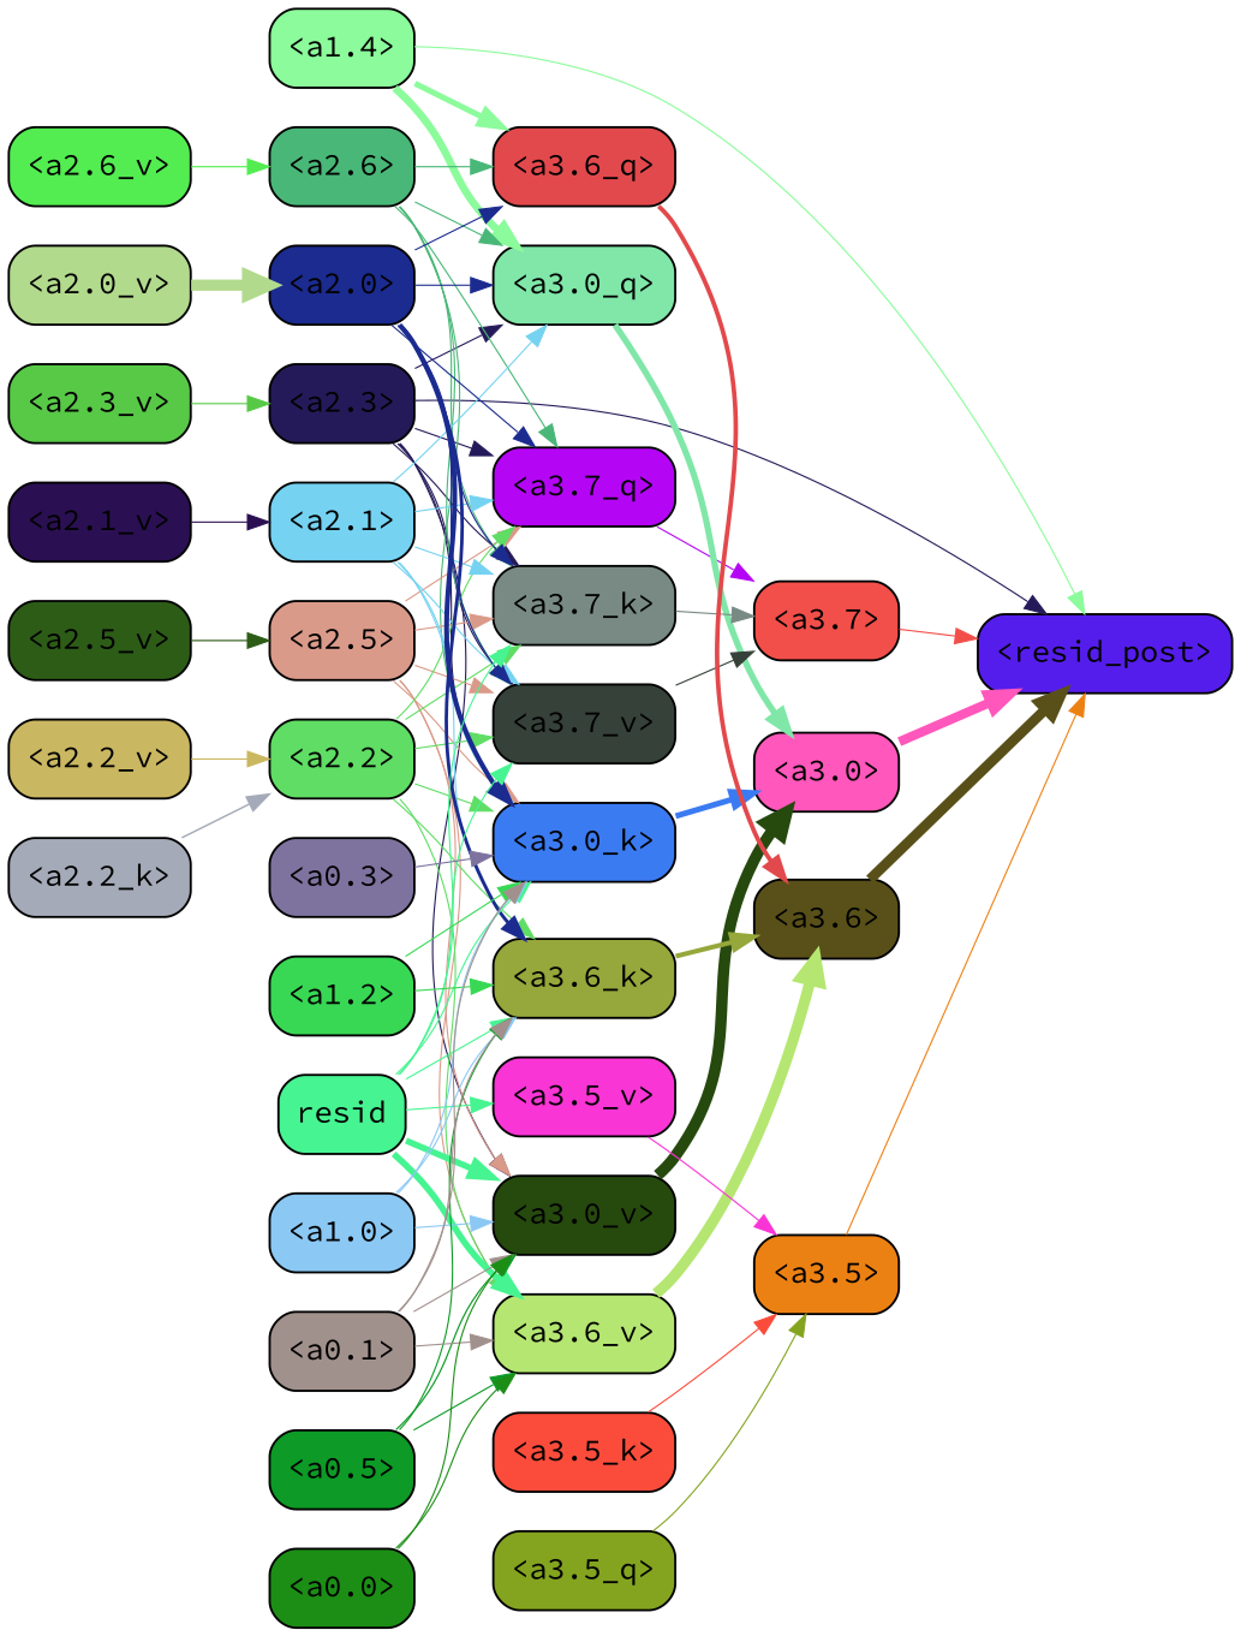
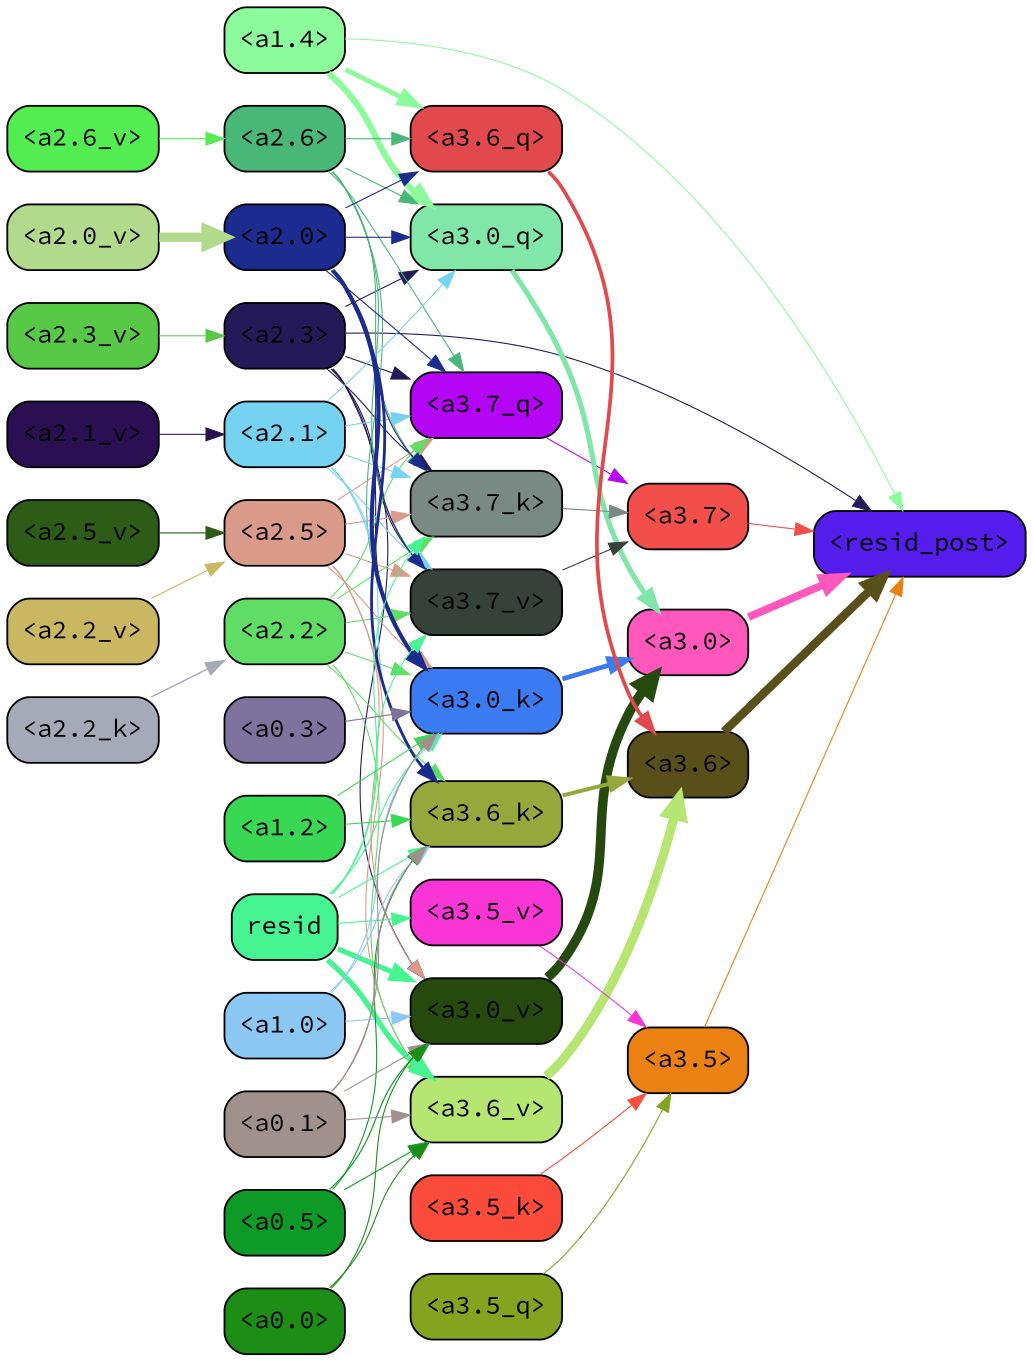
  strict digraph {
    fontname="Source Code Pro"
    rankdir=LR
    splines=true
    node [color=black fontname="Source Code Pro" shape=box style="filled, rounded"]
    edge [color="#251a59" fontname="Source Code Pro" penwidth=0.6]
    "<a3.7>" [fillcolor="#f24f4a"]
    "<resid_post>" [fillcolor="#551deb"]
    "<a3.6>" [fillcolor="#595019"]
    "<a3.5>" [fillcolor="#ec8113"]
    "<a3.0>" [fillcolor="#ff57bb"]
    "<a2.3>" [fillcolor="#251a59"]
    "<a3.7_q>" [fillcolor="#b406f5"]
    "<a3.0_q>" [fillcolor="#80e7a8"]
    "<a3.7_k>" [fillcolor="#788a83"]
    "<a3.0_k>" [fillcolor="#3b7bf2"]
    "<a3.7_v>" [fillcolor="#364139"]
    "<a3.0_v>" [fillcolor="#26490e"]
    "<a1.4>" [fillcolor="#8cfb9b"]
    "<a3.6_q>" [fillcolor="#e2494c"]
    "<a3.5_q>" [fillcolor="#84a420"]
    "<a3.6_k>" [fillcolor="#96a73b"]
    "<a3.5_k>" [fillcolor="#fb4c3b"]
    "<a3.6_v>" [fillcolor="#b5e671"]
    "<a3.5_v>" [fillcolor="#f935d6"]
    "<a2.6>" [fillcolor="#49b777"]
    "<a2.5>" [fillcolor="#da9a89"]
    "<a2.2>" [fillcolor="#5fdd64"]
    "<a2.1>" [fillcolor="#75d2f1"]
    "<a2.0>" [fillcolor="#1b2b8f"]
    n25 [fillcolor="#46f491" label=resid]
    "<a1.2>" [fillcolor="#38d854"]
    "<a1.0>" [fillcolor="#8bc8f4"]
    "<a0.5>" [fillcolor="#0d9a26"]
    "<a0.1>" [fillcolor="#a1918d"]
    "<a0.3>" [fillcolor="#7e739f"]
    "<a0.0>" [fillcolor="#1c8e16"]
    "<a2.2_k>" [fillcolor="#a4aab7"]
    "<a2.6_v>" [fillcolor="#53ec51"]
    "<a2.5_v>" [fillcolor="#2d5c17"]
    "<a2.3_v>" [fillcolor="#58c847"]
    "<a2.2_v>" [fillcolor="#cab761"]
    "<a2.1_v>" [fillcolor="#2a1052"]
    "<a2.0_v>" [fillcolor="#b2da8d"]
    "<a3.7>" -> "<resid_post>" [color="#f24f4a"]
    "<a3.6>" -> "<resid_post>" [color="#595019" penwidth=4.670643210411072]
    "<a3.5>" -> "<resid_post>" [color="#ec8113"]
    "<a3.0>" -> "<resid_post>" [color="#ff57bb" penwidth=4.246885180473328]
    "<a2.3>" -> "<resid_post>"
    "<a2.3>" -> "<a3.7_q>"
    "<a2.3>" -> "<a3.0_q>"
    "<a2.3>" -> "<a3.7_k>"
    "<a2.3>" -> "<a3.0_k>"
    "<a2.3>" -> "<a3.7_v>"
    "<a2.3>" -> "<a3.0_v>"
    "<a3.7_q>" -> "<a3.7>" [color="#b406f5"]
    "<a3.0_q>" -> "<a3.0>" [color="#80e7a8" penwidth=2.8638100624084473]
    "<a3.7_k>" -> "<a3.7>" [color="#788a83"]
    "<a3.0_k>" -> "<a3.0>" [color="#3b7bf2" penwidth=2.6274144649505615]
    "<a3.7_v>" -> "<a3.7>" [color="#364139"]
    "<a3.0_v>" -> "<a3.0>" [color="#26490e" penwidth=5.188832879066467]
    "<a1.4>" -> "<resid_post>" [color="#8cfb9b"]
    "<a1.4>" -> "<a3.0_q>" [color="#8cfb9b" penwidth=3.477886103093624]
    "<a1.4>" -> "<a3.6_q>" [color="#8cfb9b" penwidth=2.6487714648246765]
    "<a3.6_q>" -> "<a3.6>" [color="#e2494c" penwidth=2.03758105635643]
    "<a3.5_q>" -> "<a3.5>" [color="#84a420"]
    "<a3.6_k>" -> "<a3.6>" [color="#96a73b" penwidth=2.174198240041733]
    "<a3.5_k>" -> "<a3.5>" [color="#fb4c3b"]
    "<a3.6_v>" -> "<a3.6>" [color="#b5e671" penwidth=5.002329230308533]
    "<a3.5_v>" -> "<a3.5>" [color="#f935d6"]
    "<a2.6>" -> "<a3.7_q>" [color="#49b777"]
    "<a2.6>" -> "<a3.0_q>" [color="#49b777"]
    "<a2.6>" -> "<a3.7_k>" [color="#49b777"]
    "<a2.6>" -> "<a3.0_k>" [color="#49b777"]
    "<a2.6>" -> "<a3.7_v>" [color="#49b777"]
    "<a2.6>" -> "<a3.6_q>" [color="#49b777"]
    "<a2.5>" -> "<a3.7_q>" [color="#da9a89"]
    "<a2.5>" -> "<a3.7_k>" [color="#da9a89"]
    "<a2.5>" -> "<a3.0_k>" [color="#da9a89"]
    "<a2.5>" -> "<a3.7_v>" [color="#da9a89"]
    "<a2.5>" -> "<a3.0_v>" [color="#da9a89"]
    "<a2.5>" -> "<a3.6_v>" [color="#da9a89"]
    "<a2.2>" -> "<a3.7_q>" [color="#5fdd64"]
    "<a2.2>" -> "<a3.7_k>" [color="#5fdd64"]
    "<a2.2>" -> "<a3.0_k>" [color="#5fdd64"]
    "<a2.2>" -> "<a3.7_v>" [color="#5fdd64"]
    "<a2.2>" -> "<a3.6_k>" [color="#5fdd64"]
    "<a2.2>" -> "<a3.6_v>" [color="#5fdd64"]
    "<a2.1>" -> "<a3.7_q>" [color="#75d2f1"]
    "<a2.1>" -> "<a3.0_q>" [color="#75d2f1"]
    "<a2.1>" -> "<a3.7_k>" [color="#75d2f1"]
    "<a2.1>" -> "<a3.0_k>" [color="#75d2f1"]
    "<a2.1>" -> "<a3.7_v>" [color="#75d2f1"]
    "<a2.1>" -> "<a3.6_k>" [color="#75d2f1"]
    "<a2.0>" -> "<a3.7_q>" [color="#1b2b8f"]
    "<a2.0>" -> "<a3.0_q>" [color="#1b2b8f"]
    "<a2.0>" -> "<a3.7_k>" [color="#1b2b8f"]
    "<a2.0>" -> "<a3.0_k>" [color="#1b2b8f" penwidth=2.23091459274292]
    "<a2.0>" -> "<a3.7_v>" [color="#1b2b8f"]
    "<a2.0>" -> "<a3.6_q>" [color="#1b2b8f"]
    "<a2.0>" -> "<a3.6_k>" [color="#1b2b8f" penwidth=1.5417278409004211]
    n25 -> "<a3.7_k>" [color="#46f491"]
    n25 -> "<a3.0_k>" [color="#46f491"]
    n25 -> "<a3.7_v>" [color="#46f491"]
    n25 -> "<a3.0_v>" [color="#46f491" penwidth=2.8577730655670166]
    n25 -> "<a3.6_k>" [color="#46f491"]
    n25 -> "<a3.6_v>" [color="#46f491" penwidth=2.9511587619781494]
    n25 -> "<a3.5_v>" [color="#46f491"]
    "<a1.2>" -> "<a3.0_k>" [color="#38d854"]
    "<a1.2>" -> "<a3.6_k>" [color="#38d854"]
    "<a1.0>" -> "<a3.0_k>" [color="#8bc8f4"]
    "<a1.0>" -> "<a3.0_v>" [color="#8bc8f4"]
    "<a1.0>" -> "<a3.6_k>" [color="#8bc8f4"]
    "<a0.5>" -> "<a3.0_v>" [color="#0d9a26" penwidth=0.6446345448493958]
    "<a0.5>" -> "<a3.6_k>" [color="#0d9a26"]
    "<a0.5>" -> "<a3.6_v>" [color="#0d9a26"]
    "<a0.1>" -> "<a3.0_k>" [color="#a1918d"]
    "<a0.1>" -> "<a3.0_v>" [color="#a1918d"]
    "<a0.1>" -> "<a3.6_k>" [color="#a1918d"]
    "<a0.1>" -> "<a3.6_v>" [color="#a1918d"]
    "<a0.3>" -> "<a3.0_k>" [color="#7e739f"]
    "<a0.0>" -> "<a3.0_v>" [color="#1c8e16"]
    "<a0.0>" -> "<a3.6_v>" [color="#1c8e16"]
    "<a2.2_k>" -> "<a2.2>" [color="#a4aab7" penwidth=0.7811911106109619]
    "<a2.6_v>" -> "<a2.6>" [color="#53ec51"]
    "<a2.5_v>" -> "<a2.5>" [color="#2d5c17"]
    "<a2.3_v>" -> "<a2.3>" [color="#58c847"]
-   "<a2.2_v>" -> "<a2.2>" [color="#cab761"]
+   "<a2.2_v>" -> "<a2.5>" [color="#cab761"]
    "<a2.1_v>" -> "<a2.1>" [color="#2a1052"]
    "<a2.0_v>" -> "<a2.0>" [color="#b2da8d" penwidth=5.070239782333374]
  }
